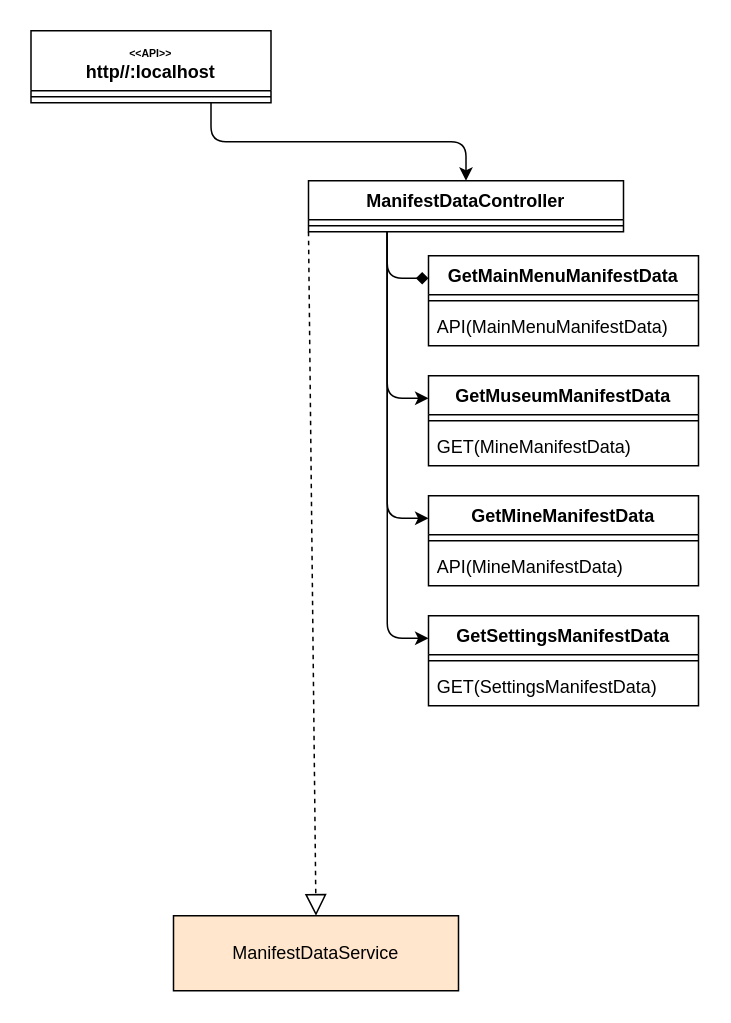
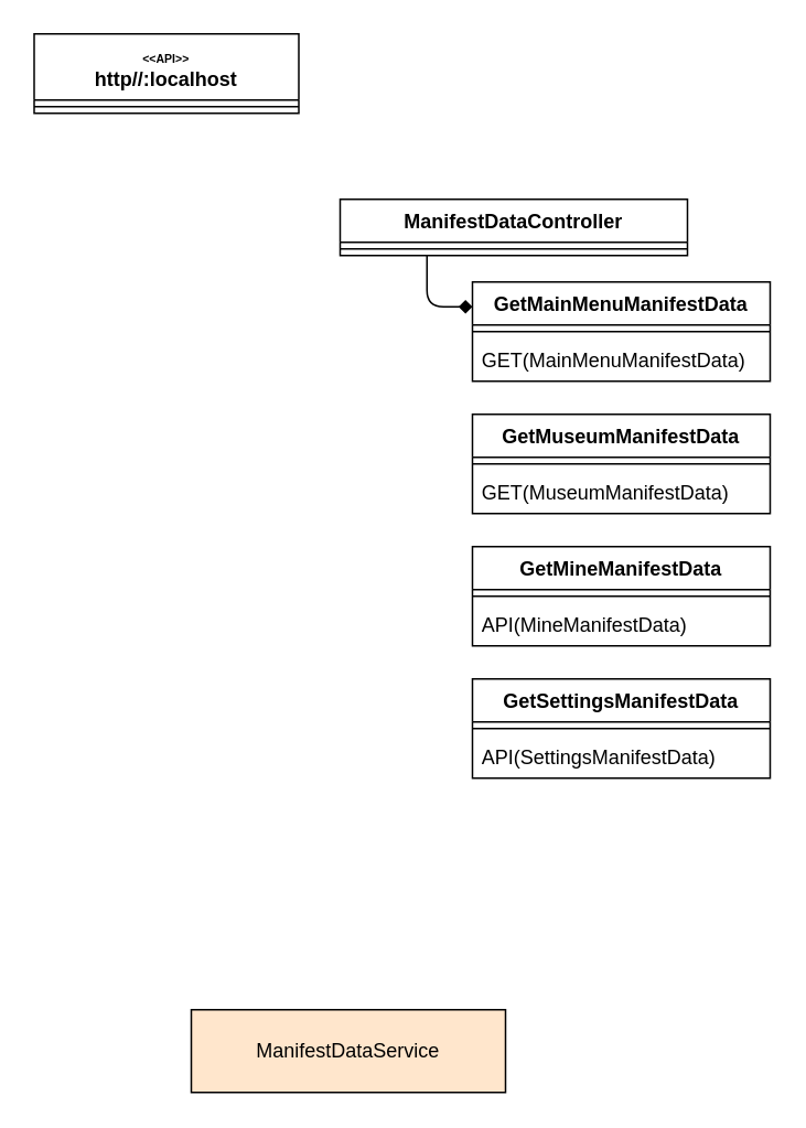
  <mxCell id="0" />
  <mxCell id="1" parent="0" />
- <mxCell id="2" style="edgeStyle=orthogonalEdgeStyle;orthogonalLoop=1;jettySize=auto;html=1;exitX=0.75;exitY=1;exitDx=0;exitDy=0;entryX=0.5;entryY=0;entryDx=0;entryDy=0;" edge="1" parent="1" source="3" target="9"><mxGeometry relative="1" as="geometry" /></mxCell>
  <mxCell id="3" value="&lt;font style=&quot;font-size: 7px;&quot;&gt;&amp;lt;&amp;lt;API&amp;gt;&amp;gt;&lt;/font&gt;&lt;br style=&quot;font-size: 6px;&quot;&gt;http//:localhost" style="swimlane;fontStyle=1;align=center;verticalAlign=top;childLayout=stackLayout;horizontal=1;startSize=40;horizontalStack=0;resizeParent=1;resizeParentMax=0;resizeLast=0;collapsible=1;marginBottom=0;whiteSpace=wrap;html=1;rounded=0;" vertex="1" parent="1"><mxGeometry x="20" y="20" width="160" height="48" as="geometry"><mxRectangle x="345" y="40" width="130" height="40" as="alternateBounds" /></mxGeometry></mxCell>
  <mxCell id="4" value="" style="line;strokeWidth=1;fillColor=none;align=left;verticalAlign=middle;spacingTop=-1;spacingLeft=3;spacingRight=3;rotatable=0;labelPosition=right;points=[];portConstraint=eastwest;strokeColor=inherit;rounded=0;" vertex="1" parent="3"><mxGeometry y="40" width="160" height="8" as="geometry" /></mxCell>
  <mxCell id="5" style="edgeStyle=orthogonalEdgeStyle;orthogonalLoop=1;jettySize=auto;html=1;exitX=0.25;exitY=1;exitDx=0;exitDy=0;entryX=0;entryY=0.25;entryDx=0;entryDy=0;endArrow=diamond;" edge="1" parent="1" source="9" target="11"><mxGeometry relative="1" as="geometry" /></mxCell>
- <mxCell id="6" style="edgeStyle=orthogonalEdgeStyle;orthogonalLoop=1;jettySize=auto;html=1;exitX=0.25;exitY=1;exitDx=0;exitDy=0;entryX=0;entryY=0.25;entryDx=0;entryDy=0;" edge="1" parent="1" source="9" target="14"><mxGeometry relative="1" as="geometry" /></mxCell>
- <mxCell id="7" style="edgeStyle=orthogonalEdgeStyle;orthogonalLoop=1;jettySize=auto;html=1;exitX=0.25;exitY=1;exitDx=0;exitDy=0;entryX=0;entryY=0.25;entryDx=0;entryDy=0;" edge="1" parent="1" source="9" target="17"><mxGeometry relative="1" as="geometry" /></mxCell>
- <mxCell id="8" style="edgeStyle=orthogonalEdgeStyle;orthogonalLoop=1;jettySize=auto;html=1;exitX=0.25;exitY=1;exitDx=0;exitDy=0;entryX=0;entryY=0.25;entryDx=0;entryDy=0;" edge="1" parent="1" source="9" target="20"><mxGeometry relative="1" as="geometry" /></mxCell>
  <mxCell id="9" value="ManifestDataController" style="swimlane;fontStyle=1;align=center;verticalAlign=top;childLayout=stackLayout;horizontal=1;startSize=26;horizontalStack=0;resizeParent=1;resizeParentMax=0;resizeLast=0;collapsible=1;marginBottom=0;whiteSpace=wrap;html=1;rounded=0;shadow=0;" vertex="1" parent="1"><mxGeometry x="205" y="120" width="210" height="34" as="geometry"><mxRectangle x="530" y="140" width="190" height="30" as="alternateBounds" /></mxGeometry></mxCell>
  <mxCell id="10" value="" style="line;strokeWidth=1;fillColor=none;align=left;verticalAlign=middle;spacingTop=-1;spacingLeft=3;spacingRight=3;rotatable=0;labelPosition=right;points=[];portConstraint=eastwest;strokeColor=inherit;" vertex="1" parent="9"><mxGeometry y="26" width="210" height="8" as="geometry" /></mxCell>
  <mxCell id="11" value="GetMainMenuManifestData" style="swimlane;fontStyle=1;align=center;verticalAlign=top;childLayout=stackLayout;horizontal=1;startSize=26;horizontalStack=0;resizeParent=1;resizeParentMax=0;resizeLast=0;collapsible=1;marginBottom=0;whiteSpace=wrap;html=1;" vertex="1" parent="1"><mxGeometry x="285" y="170" width="180" height="60" as="geometry" /></mxCell>
  <mxCell id="12" value="" style="line;strokeWidth=1;fillColor=none;align=left;verticalAlign=middle;spacingTop=-1;spacingLeft=3;spacingRight=3;rotatable=0;labelPosition=right;points=[];portConstraint=eastwest;strokeColor=inherit;" vertex="1" parent="11"><mxGeometry y="26" width="180" height="8" as="geometry" /></mxCell>
- <mxCell id="13" value="API(MainMenuManifestData)" style="text;strokeColor=none;fillColor=none;align=left;verticalAlign=top;spacingLeft=4;spacingRight=4;overflow=hidden;rotatable=0;points=[[0,0.5],[1,0.5]];portConstraint=eastwest;whiteSpace=wrap;html=1;" vertex="1" parent="11"><mxGeometry y="34" width="180" height="26" as="geometry" /></mxCell>
+ <mxCell id="13" value="GET(MainMenuManifestData)" style="text;strokeColor=none;fillColor=none;align=left;verticalAlign=top;spacingLeft=4;spacingRight=4;overflow=hidden;rotatable=0;points=[[0,0.5],[1,0.5]];portConstraint=eastwest;whiteSpace=wrap;html=1;" vertex="1" parent="11"><mxGeometry y="34" width="180" height="26" as="geometry" /></mxCell>
  <mxCell id="14" value="GetMuseumManifestData" style="swimlane;fontStyle=1;align=center;verticalAlign=top;childLayout=stackLayout;horizontal=1;startSize=26;horizontalStack=0;resizeParent=1;resizeParentMax=0;resizeLast=0;collapsible=1;marginBottom=0;whiteSpace=wrap;html=1;" vertex="1" parent="1"><mxGeometry x="285" y="250" width="180" height="60" as="geometry" /></mxCell>
  <mxCell id="15" value="" style="line;strokeWidth=1;fillColor=none;align=left;verticalAlign=middle;spacingTop=-1;spacingLeft=3;spacingRight=3;rotatable=0;labelPosition=right;points=[];portConstraint=eastwest;strokeColor=inherit;" vertex="1" parent="14"><mxGeometry y="26" width="180" height="8" as="geometry" /></mxCell>
- <mxCell id="16" value="GET(MineManifestData)" style="text;strokeColor=none;fillColor=none;align=left;verticalAlign=top;spacingLeft=4;spacingRight=4;overflow=hidden;rotatable=0;points=[[0,0.5],[1,0.5]];portConstraint=eastwest;whiteSpace=wrap;html=1;" vertex="1" parent="14"><mxGeometry y="34" width="180" height="26" as="geometry" /></mxCell>
+ <mxCell id="16" value="GET(MuseumManifestData)" style="text;strokeColor=none;fillColor=none;align=left;verticalAlign=top;spacingLeft=4;spacingRight=4;overflow=hidden;rotatable=0;points=[[0,0.5],[1,0.5]];portConstraint=eastwest;whiteSpace=wrap;html=1;" vertex="1" parent="14"><mxGeometry y="34" width="180" height="26" as="geometry" /></mxCell>
  <mxCell id="17" value="GetMineManifestData" style="swimlane;fontStyle=1;align=center;verticalAlign=top;childLayout=stackLayout;horizontal=1;startSize=26;horizontalStack=0;resizeParent=1;resizeParentMax=0;resizeLast=0;collapsible=1;marginBottom=0;whiteSpace=wrap;html=1;" vertex="1" parent="1"><mxGeometry x="285" y="330" width="180" height="60" as="geometry" /></mxCell>
  <mxCell id="18" value="" style="line;strokeWidth=1;fillColor=none;align=left;verticalAlign=middle;spacingTop=-1;spacingLeft=3;spacingRight=3;rotatable=0;labelPosition=right;points=[];portConstraint=eastwest;strokeColor=inherit;" vertex="1" parent="17"><mxGeometry y="26" width="180" height="8" as="geometry" /></mxCell>
  <mxCell id="19" value="API(MineManifestData)" style="text;strokeColor=none;fillColor=none;align=left;verticalAlign=top;spacingLeft=4;spacingRight=4;overflow=hidden;rotatable=0;points=[[0,0.5],[1,0.5]];portConstraint=eastwest;whiteSpace=wrap;html=1;" vertex="1" parent="17"><mxGeometry y="34" width="180" height="26" as="geometry" /></mxCell>
  <mxCell id="20" value="GetSettingsManifestData" style="swimlane;fontStyle=1;align=center;verticalAlign=top;childLayout=stackLayout;horizontal=1;startSize=26;horizontalStack=0;resizeParent=1;resizeParentMax=0;resizeLast=0;collapsible=1;marginBottom=0;whiteSpace=wrap;html=1;" vertex="1" parent="1"><mxGeometry x="285" y="410" width="180" height="60" as="geometry" /></mxCell>
  <mxCell id="21" value="" style="line;strokeWidth=1;fillColor=none;align=left;verticalAlign=middle;spacingTop=-1;spacingLeft=3;spacingRight=3;rotatable=0;labelPosition=right;points=[];portConstraint=eastwest;strokeColor=inherit;" vertex="1" parent="20"><mxGeometry y="26" width="180" height="8" as="geometry" /></mxCell>
- <mxCell id="22" value="GET(SettingsManifestData)" style="text;strokeColor=none;fillColor=none;align=left;verticalAlign=top;spacingLeft=4;spacingRight=4;overflow=hidden;rotatable=0;points=[[0,0.5],[1,0.5]];portConstraint=eastwest;whiteSpace=wrap;html=1;" vertex="1" parent="20"><mxGeometry y="34" width="180" height="26" as="geometry" /></mxCell>
- <mxCell id="23" value="" style="endArrow=block;dashed=1;endFill=0;endSize=12;html=1;rounded=0;exitX=0;exitY=1;exitDx=0;exitDy=0;entryX=0.5;entryY=0;entryDx=0;entryDy=0;" edge="1" parent="1" source="9" target="24"><mxGeometry width="160" relative="1" as="geometry"><mxPoint x="15" y="310" as="sourcePoint" /><mxPoint x="205" y="580" as="targetPoint" /></mxGeometry></mxCell>
+ <mxCell id="22" value="API(SettingsManifestData)" style="text;strokeColor=none;fillColor=none;align=left;verticalAlign=top;spacingLeft=4;spacingRight=4;overflow=hidden;rotatable=0;points=[[0,0.5],[1,0.5]];portConstraint=eastwest;whiteSpace=wrap;html=1;" vertex="1" parent="20"><mxGeometry y="34" width="180" height="26" as="geometry" /></mxCell>
  <mxCell id="24" value="ManifestDataService" style="html=1;whiteSpace=wrap;fillColor=#ffe6cc;" vertex="1" parent="1"><mxGeometry x="115" y="610" width="190" height="50" as="geometry" /></mxCell>
